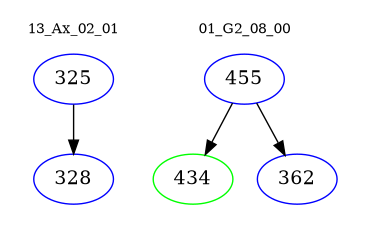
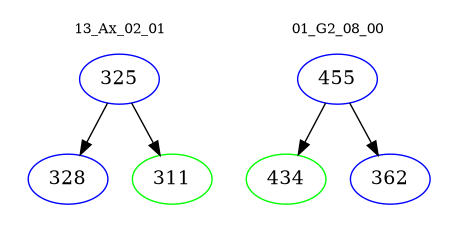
  digraph {
    node [color=blue]
    edge [color=black]
    n1 [label=325]
    n2 [label=328]
+   n3 [color=green label=311]
    n4 [label=455]
    n5 [color=green label=434]
    n6 [label=362]
    subgraph cluster_1 {
      color=white
      fontsize=10
      label="13_Ax_02_01"
      n1
      n2
+     n3
    }
    subgraph cluster_2 {
      color=white
      fontsize=10
      label="01_G2_08_00"
      n4
      n5
      n6
    }
    n1 -> n2
+   n1 -> n3
    n4 -> n5
    n4 -> n6
  }
